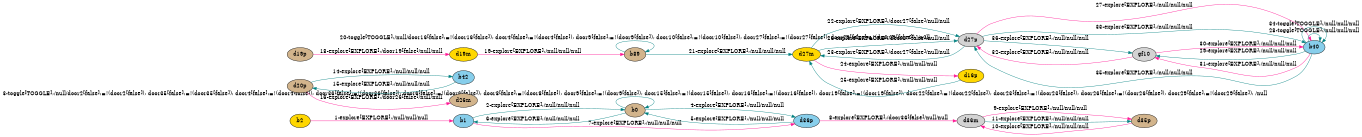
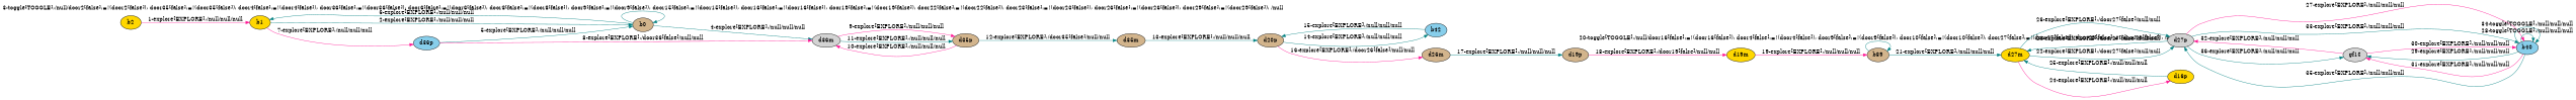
  digraph {
    rankdir=LR
    node [fillcolor=tan style=filled]
    edge [color=teal]
    b2 [fillcolor=gold]
-   b1 [fillcolor=skyblue]
+   b1 [fillcolor=gold]
    b0
    d36p [fillcolor=skyblue]
    d36m [fillcolor=lightgrey]
    d35p
+   d35m
    n8 [label=d20p]
    b42 [fillcolor=skyblue]
    d26m
    d19p
    d19m [fillcolor=gold]
    b89
    d27m [fillcolor=gold]
    d27p [fillcolor=lightgrey]
    d16p [fillcolor=gold]
    b40 [fillcolor=skyblue]
    gf10 [fillcolor=lightgrey]
    b2 -> b1 [color=deeppink label="1-explore[EXPLORE];/null/null/null"]
    b1 -> b0 [label="2-explore[EXPLORE];/null/null/null"]
    b1 -> d36p [color=deeppink label="7-explore[EXPLORE];/null/null/null"]
    b0 -> b1 [label="6-explore[EXPLORE];/null/null/null"]
    b0 -> b0 [label="3-toggle[TOGGLE];/null/door2[false]:=!(door2[false]); door35[false]:=!(door35[false]); door4[false]:=!(door4[false]); door36[false]:=!(door36[false]); door6[false]:=!(door6[false]); door8[false]:=!(door8[false]); door9[false]:=!(door9[false]); door15[false]:=!(door15[false]); door16[false]:=!(door16[false]); door19[false]:=!(door19[false]); door22[false]:=!(door22[false]); door23[false]:=!(door23[false]); door26[false]:=!(door26[false]); door29[false]:=!(door29[false]); /null"]
-   b0 -> d36p [label="4-explore[EXPLORE];/null/null/null"]
+   b0 -> d36m [label="4-explore[EXPLORE];/null/null/null"]
    d36p -> b0 [label="5-explore[EXPLORE];/null/null/null"]
    d36p -> d36m [color=deeppink label="8-explore[EXPLORE];/door36[false]/null/null"]
    d36m -> d35p [color=deeppink label="9-explore[EXPLORE];/null/null/null"]
    d36m -> d35p [label="11-explore[EXPLORE];/null/null/null"]
    d35p -> d36m [color=deeppink label="10-explore[EXPLORE];/null/null/null"]
+   d35p -> d35m [label="12-explore[EXPLORE];/door35[false]/null/null"]
+   d35m -> n8 [label="13-explore[EXPLORE];/null/null/null"]
    n8 -> b42 [label="14-explore[EXPLORE];/null/null/null"]
    n8 -> d26m [color=deeppink label="16-explore[EXPLORE];/door26[false]/null/null"]
    b42 -> n8 [label="15-explore[EXPLORE];/null/null/null"]
+   d26m -> d19p [label="17-explore[EXPLORE];/null/null/null"]
    d19p -> d19m [color=deeppink label="18-explore[EXPLORE];/door19[false]/null/null"]
    d19m -> b89 [color=deeppink label="19-explore[EXPLORE];/null/null/null"]
    b89 -> b89 [label="20-toggle[TOGGLE];/null/door16[false]:=!(door16[false]); door4[false]:=!(door4[false]); door9[false]:=!(door9[false]); door10[false]:=!(door10[false]); door27[false]:=!(door27[false]); door29[false]:=!(door29[false]); /null"]
    b89 -> d27m [label="21-explore[EXPLORE];/null/null/null"]
    d27m -> d27p [label="22-explore[EXPLORE];/door27[false]/null/null"]
    d27m -> d27p [label="26-explore[EXPLORE];/door27[false]/null/null"]
    d27m -> d16p [color=deeppink label="24-explore[EXPLORE];/null/null/null"]
    d27p -> d27m [label="23-explore[EXPLORE];/door27[false]/null/null"]
    d27p -> b40 [color=deeppink label="27-explore[EXPLORE];/null/null/null"]
    d27p -> b40 [label="33-explore[EXPLORE];/null/null/null"]
    d27p -> gf10 [label="36-explore[EXPLORE];/null/null/null"]
    d16p -> d27m [label="25-explore[EXPLORE];/null/null/null"]
    b40 -> d27p [label="35-explore[EXPLORE];/null/null/null"]
    b40 -> b40 [label="28-toggle[TOGGLE];/null/null/null"]
    b40 -> b40 [label="34-toggle[TOGGLE];/null/null/null"]
    b40 -> gf10 [label="29-explore[EXPLORE];/null/null/null"]
    b40 -> gf10 [color=deeppink label="31-explore[EXPLORE];/null/null/null"]
    gf10 -> d27p [color=deeppink label="32-explore[EXPLORE];/null/null/null"]
    gf10 -> b40 [color=deeppink label="30-explore[EXPLORE];/null/null/null"]
  }
